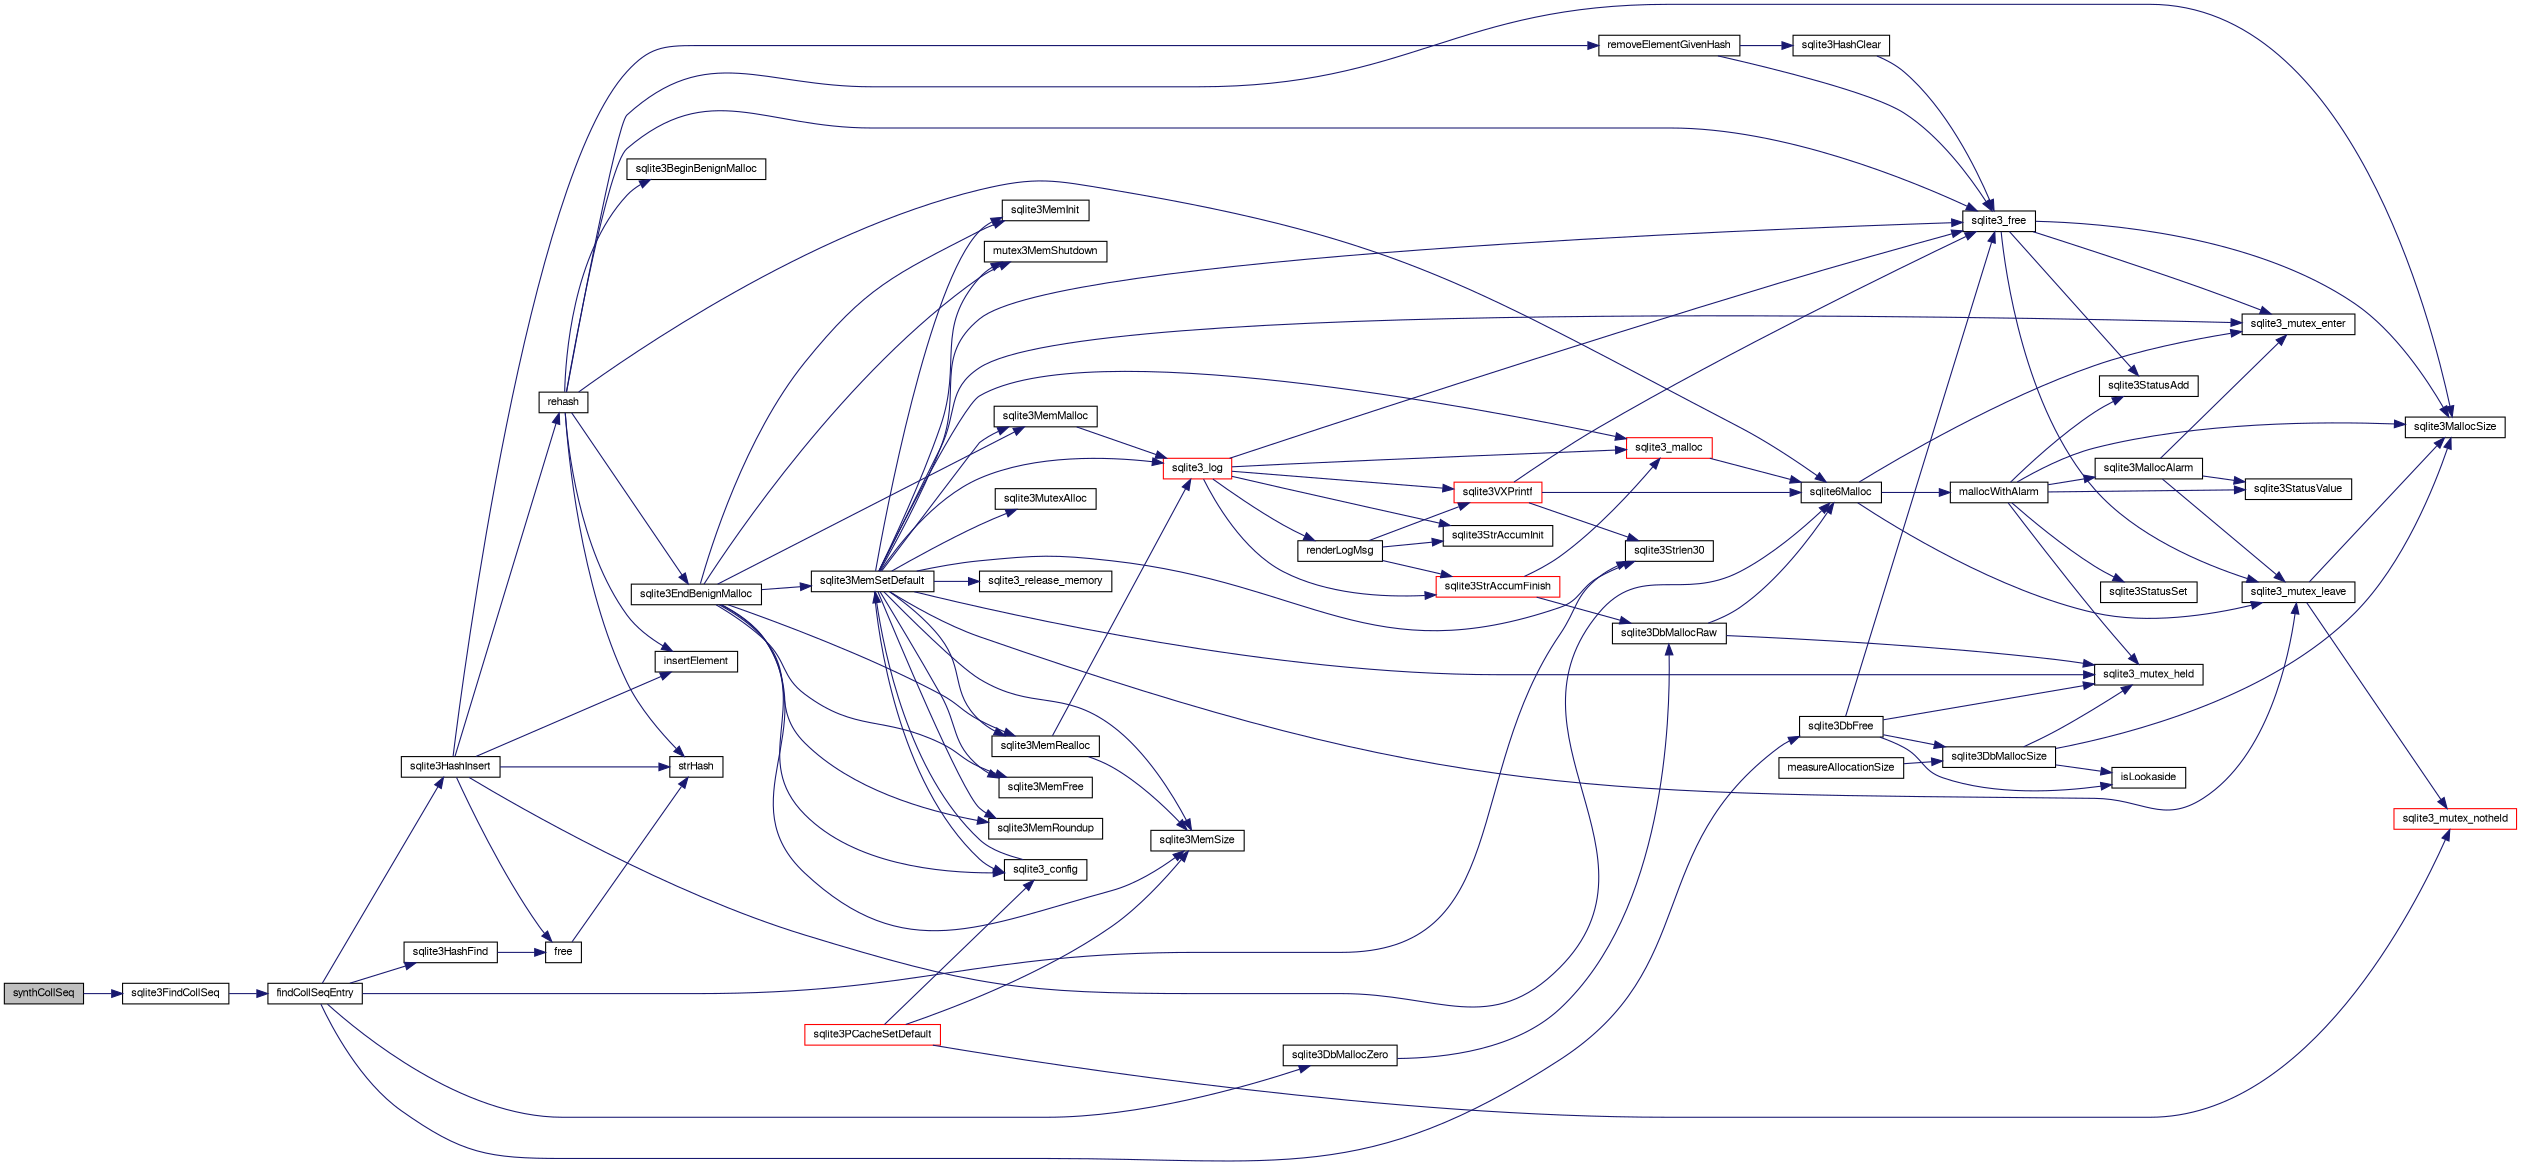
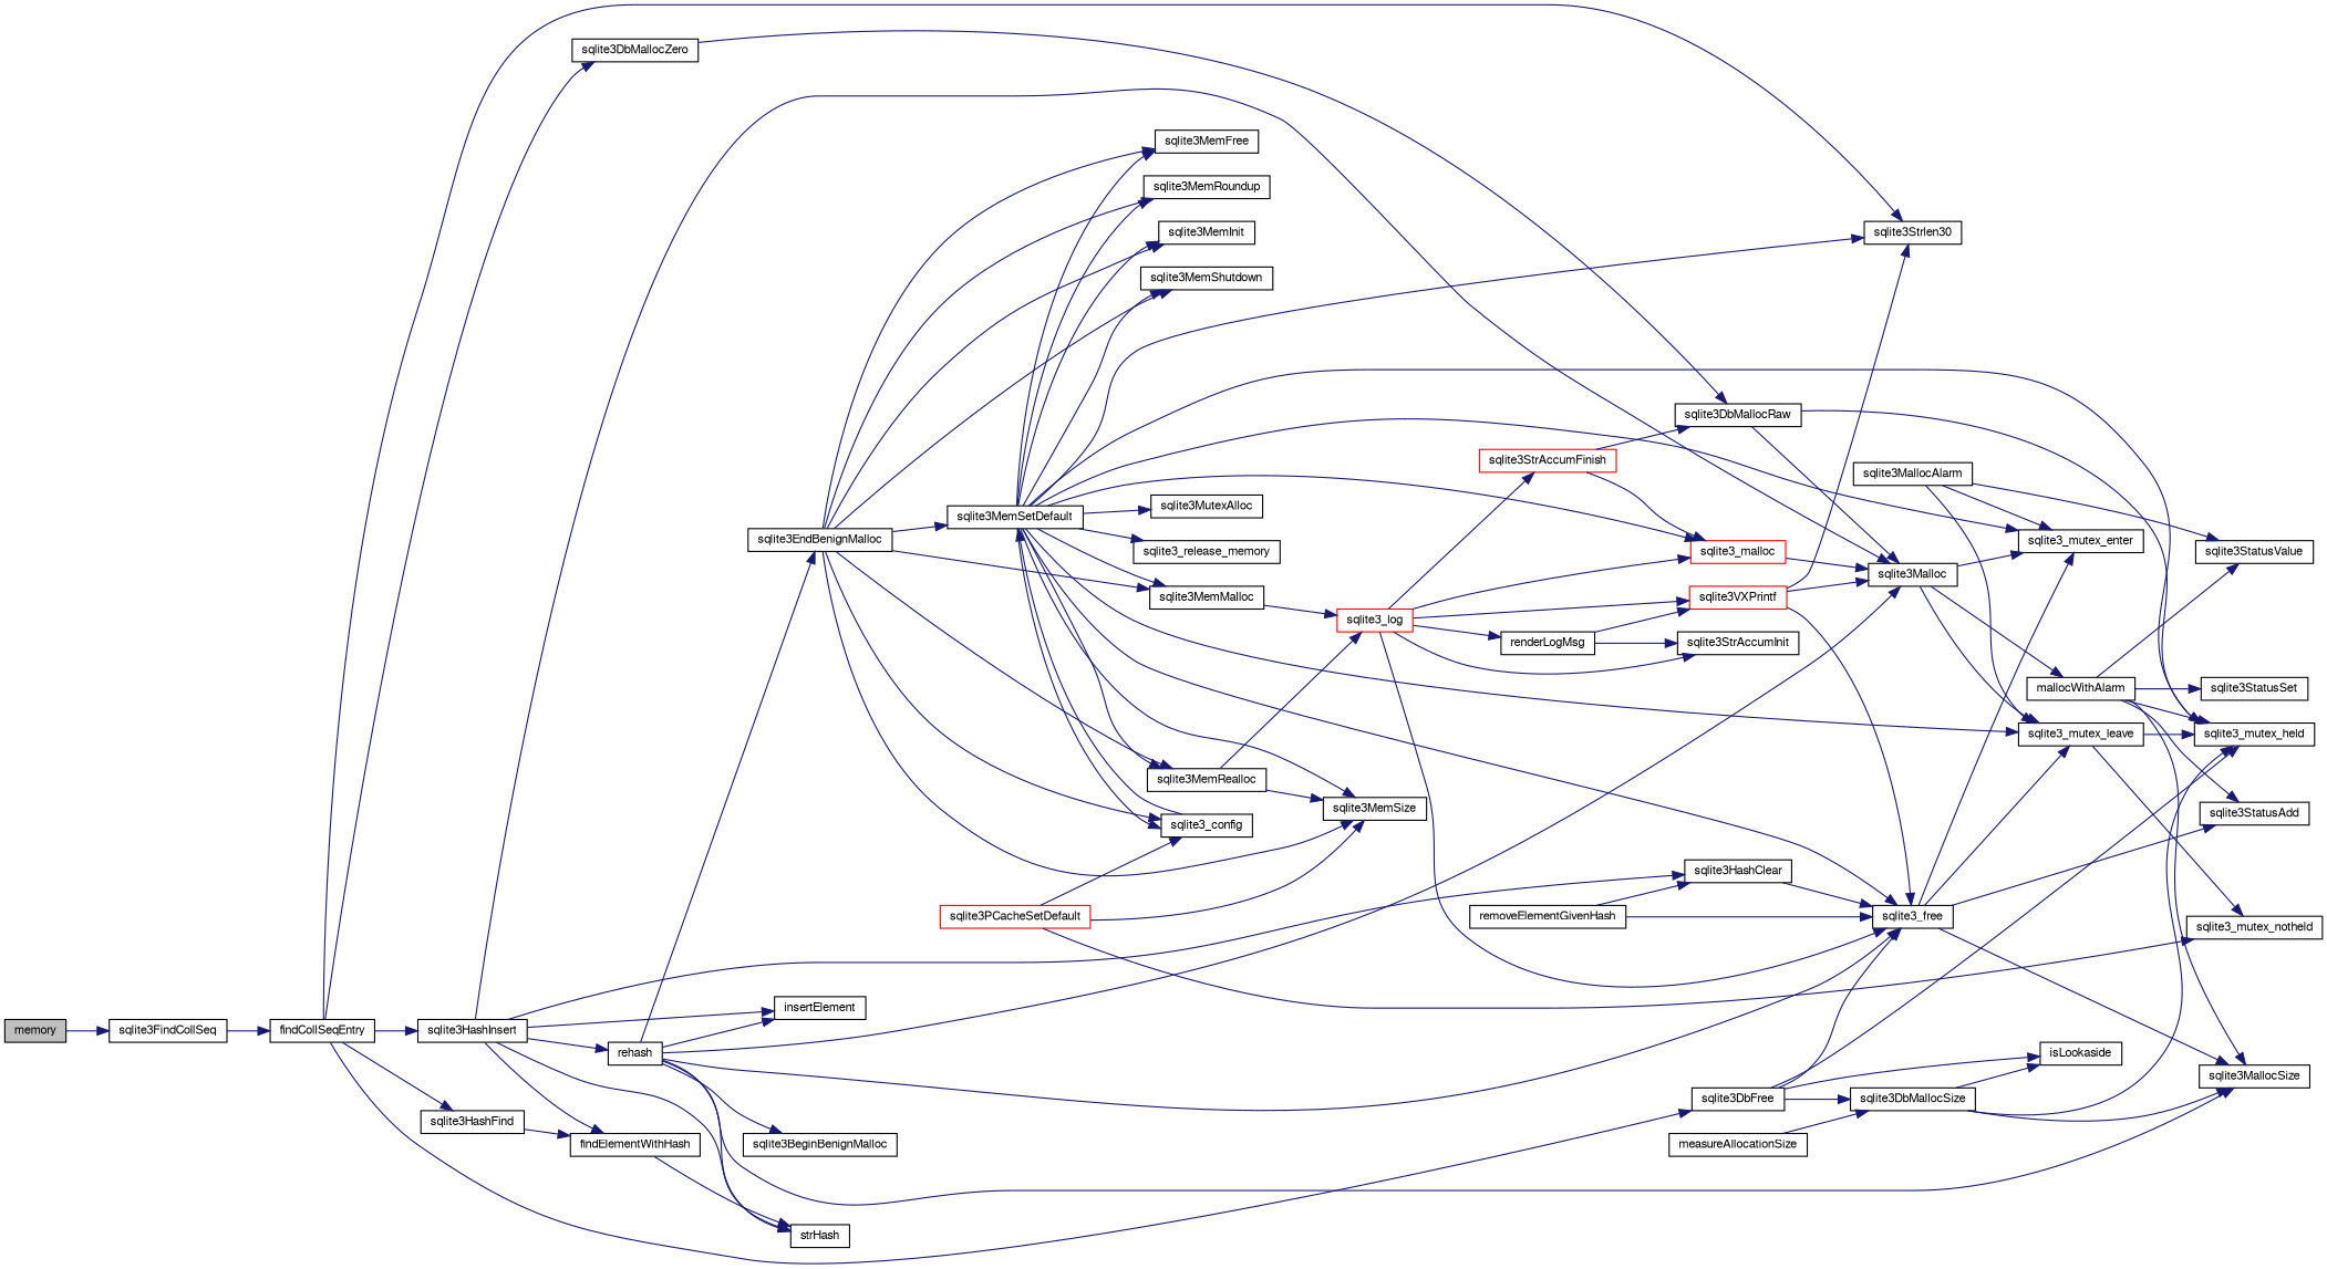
  digraph {
    rankdir=LR
    node [color=black fillcolor=white fontname=FreeSans fontsize=10 shape=record style=filled]
    edge [color=midnightblue fontname=FreeSans fontsize=10 labelfontname=FreeSans labelfontsize=10 style=solid]
-   n1 [fillcolor=grey75 fontcolor=black height=0.2 label=synthCollSeq width=0.4]
+   n1 [fillcolor=grey75 fontcolor=black height=0.2 label=memory width=0.4]
    n2 [height=0.2 label=sqlite3FindCollSeq width=0.4]
    n3 [height=0.2 label=findCollSeqEntry width=0.4]
    n4 [height=0.2 label=sqlite3HashFind width=0.4]
    n5 [height=0.2 label=sqlite3Strlen30 width=0.4]
    n6 [height=0.2 label=sqlite3DbMallocZero width=0.4]
    n7 [height=0.2 label=sqlite3HashInsert width=0.4]
    n8 [height=0.2 label=sqlite3DbFree width=0.4]
-   n9 [height=0.2 label=free width=0.4]
+   n9 [height=0.2 label=findElementWithHash width=0.4]
    n10 [height=0.2 label=sqlite3DbMallocRaw width=0.4]
    n11 [height=0.2 label=strHash width=0.4]
-   n12 [height=0.2 label=sqlite6Malloc width=0.4]
+   n12 [height=0.2 label=sqlite3Malloc width=0.4]
    n13 [height=0.2 label=removeElementGivenHash width=0.4]
    n14 [height=0.2 label=rehash width=0.4]
    n15 [height=0.2 label=insertElement width=0.4]
    n16 [height=0.2 label=sqlite3_mutex_held width=0.4]
    n17 [height=0.2 label=sqlite3_free width=0.4]
    n18 [height=0.2 label=isLookaside width=0.4]
    n19 [height=0.2 label=sqlite3DbMallocSize width=0.4]
    n20 [height=0.2 label=sqlite3_mutex_enter width=0.4]
    n21 [height=0.2 label=mallocWithAlarm width=0.4]
    n22 [height=0.2 label=sqlite3_mutex_leave width=0.4]
    n23 [height=0.2 label=sqlite3StatusSet width=0.4]
    n24 [height=0.2 label=sqlite3StatusValue width=0.4]
    n25 [height=0.2 label=sqlite3MallocAlarm width=0.4]
    n26 [height=0.2 label=sqlite3MallocSize width=0.4]
    n27 [height=0.2 label=sqlite3StatusAdd width=0.4]
-   n28 [color=red height=0.2 label=sqlite3_mutex_notheld width=0.4]
+   n28 [height=0.2 label=sqlite3_mutex_notheld width=0.4]
    n29 [height=0.2 label=sqlite3HashClear width=0.4]
    n30 [height=0.2 label=sqlite3BeginBenignMalloc width=0.4]
    n31 [height=0.2 label=sqlite3EndBenignMalloc width=0.4]
    n32 [height=0.2 label=sqlite3MemMalloc width=0.4]
    n33 [height=0.2 label=sqlite3MemFree width=0.4]
    n34 [height=0.2 label=sqlite3MemRealloc width=0.4]
    n35 [height=0.2 label=sqlite3MemSize width=0.4]
    n36 [height=0.2 label=sqlite3MemRoundup width=0.4]
    n37 [height=0.2 label=sqlite3MemInit width=0.4]
-   n38 [height=0.2 label=mutex3MemShutdown width=0.4]
+   n38 [height=0.2 label=sqlite3MemShutdown width=0.4]
    n39 [height=0.2 label=sqlite3MemSetDefault width=0.4]
    n40 [height=0.2 label=sqlite3_config width=0.4]
    n41 [color=red height=0.2 label=sqlite3_log width=0.4]
    n42 [color=red height=0.2 label=sqlite3_malloc width=0.4]
    n43 [height=0.2 label=sqlite3MutexAlloc width=0.4]
    n44 [height=0.2 label=sqlite3_release_memory width=0.4]
    n45 [height=0.2 label=renderLogMsg width=0.4]
    n46 [height=0.2 label=sqlite3StrAccumInit width=0.4]
    n47 [color=red height=0.2 label=sqlite3VXPrintf width=0.4]
    n48 [color=red height=0.2 label=sqlite3StrAccumFinish width=0.4]
    n49 [color=red height=0.2 label=sqlite3PCacheSetDefault width=0.4]
    n50 [height=0.2 label=measureAllocationSize width=0.4]
    n1 -> n2
    n2 -> n3
    n3 -> n4
    n3 -> n5
    n3 -> n6
    n3 -> n7
    n3 -> n8
    n4 -> n9
    n6 -> n10
    n7 -> n9
    n7 -> n11
    n7 -> n12
-   n7 -> n13
+   n7 -> n29
    n7 -> n14
    n7 -> n15
    n8 -> n16
    n8 -> n17
    n8 -> n18
    n8 -> n19
    n9 -> n11
    n10 -> n12
    n10 -> n16
    n12 -> n20
    n12 -> n21
    n12 -> n22
    n13 -> n17
    n13 -> n29
    n14 -> n11
    n14 -> n12
    n14 -> n15
    n14 -> n17
    n14 -> n26
    n14 -> n30
    n14 -> n31
    n17 -> n20
    n17 -> n22
    n17 -> n26
    n17 -> n27
    n19 -> n16
    n19 -> n18
    n19 -> n26
    n21 -> n16
    n21 -> n23
    n21 -> n24
-   n21 -> n25
    n21 -> n26
    n21 -> n27
-   n22 -> n26
+   n22 -> n16
    n22 -> n28
    n25 -> n20
    n25 -> n22
    n25 -> n24
    n29 -> n17
    n31 -> n32
    n31 -> n33
    n31 -> n34
    n31 -> n35
    n31 -> n36
    n31 -> n37
    n31 -> n38
    n31 -> n39
    n31 -> n40
    n32 -> n41
    n34 -> n35
    n34 -> n41
    n39 -> n5
    n39 -> n16
    n39 -> n17
    n39 -> n20
    n39 -> n22
    n39 -> n32
    n39 -> n33
    n39 -> n34
    n39 -> n35
    n39 -> n36
    n39 -> n37
    n39 -> n38
    n39 -> n40
-   n39 -> n41
    n39 -> n42
    n39 -> n43
    n39 -> n44
    n40 -> n39
    n41 -> n17
    n41 -> n42
    n41 -> n45
    n41 -> n46
    n41 -> n47
    n41 -> n48
    n42 -> n12
    n45 -> n46
    n45 -> n47
-   n45 -> n48
    n47 -> n5
    n47 -> n12
    n47 -> n17
    n48 -> n10
    n48 -> n42
    n49 -> n28
    n49 -> n35
    n49 -> n40
    n50 -> n19
  }
